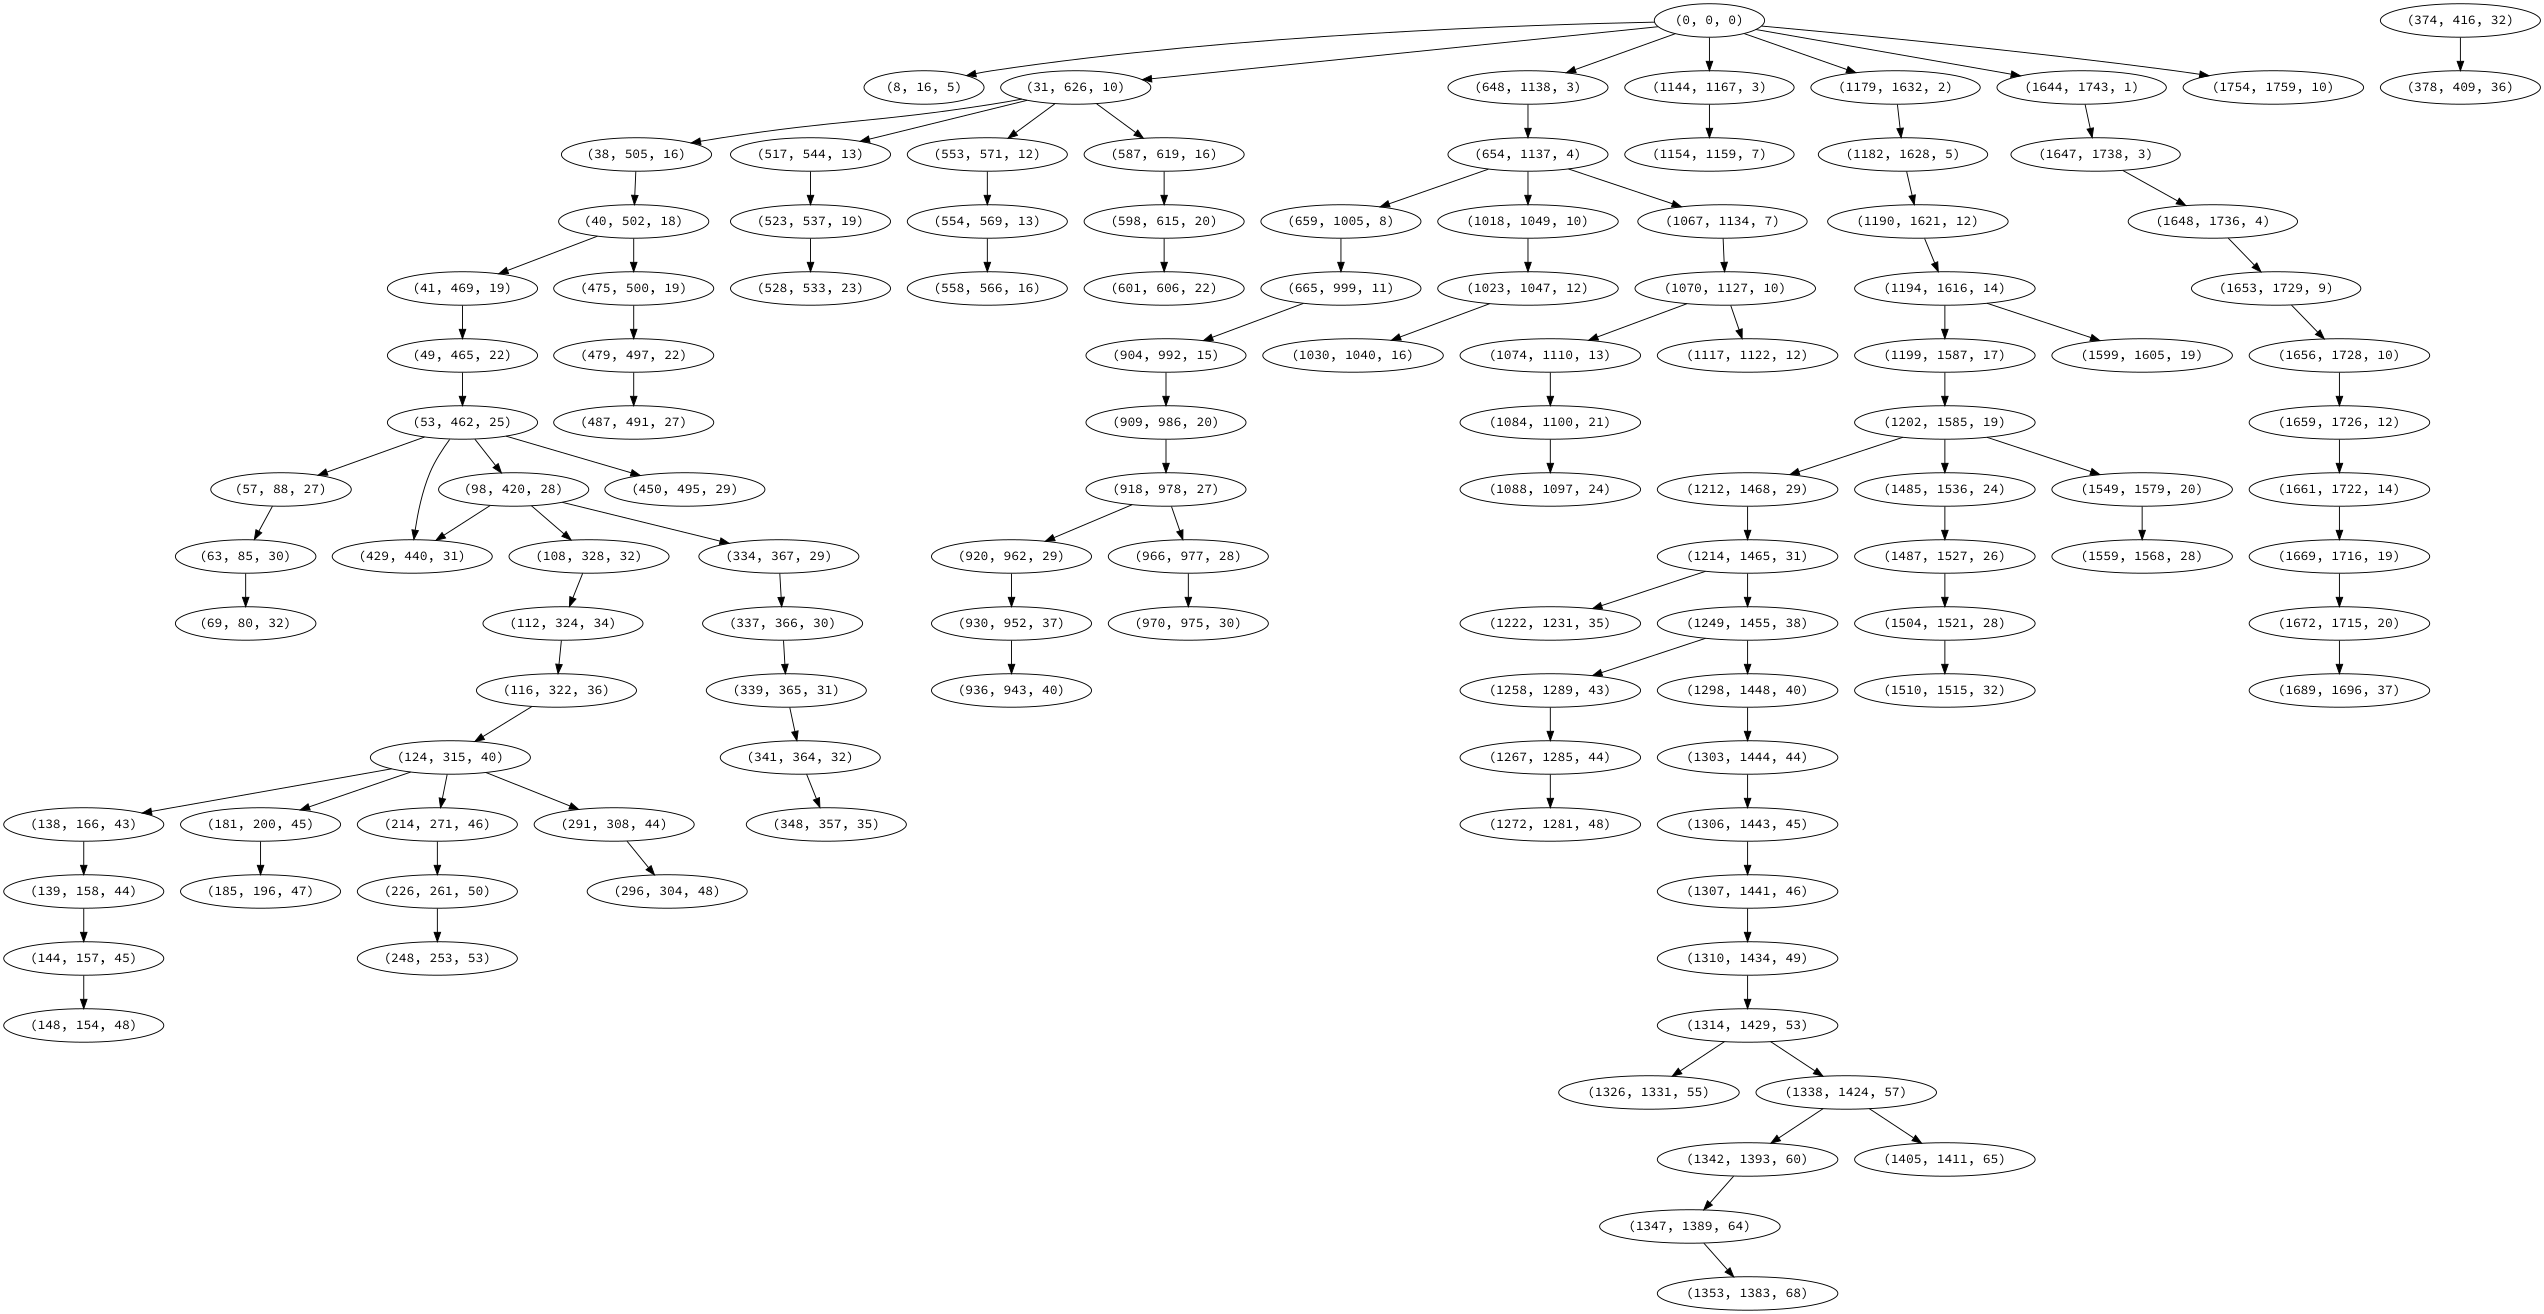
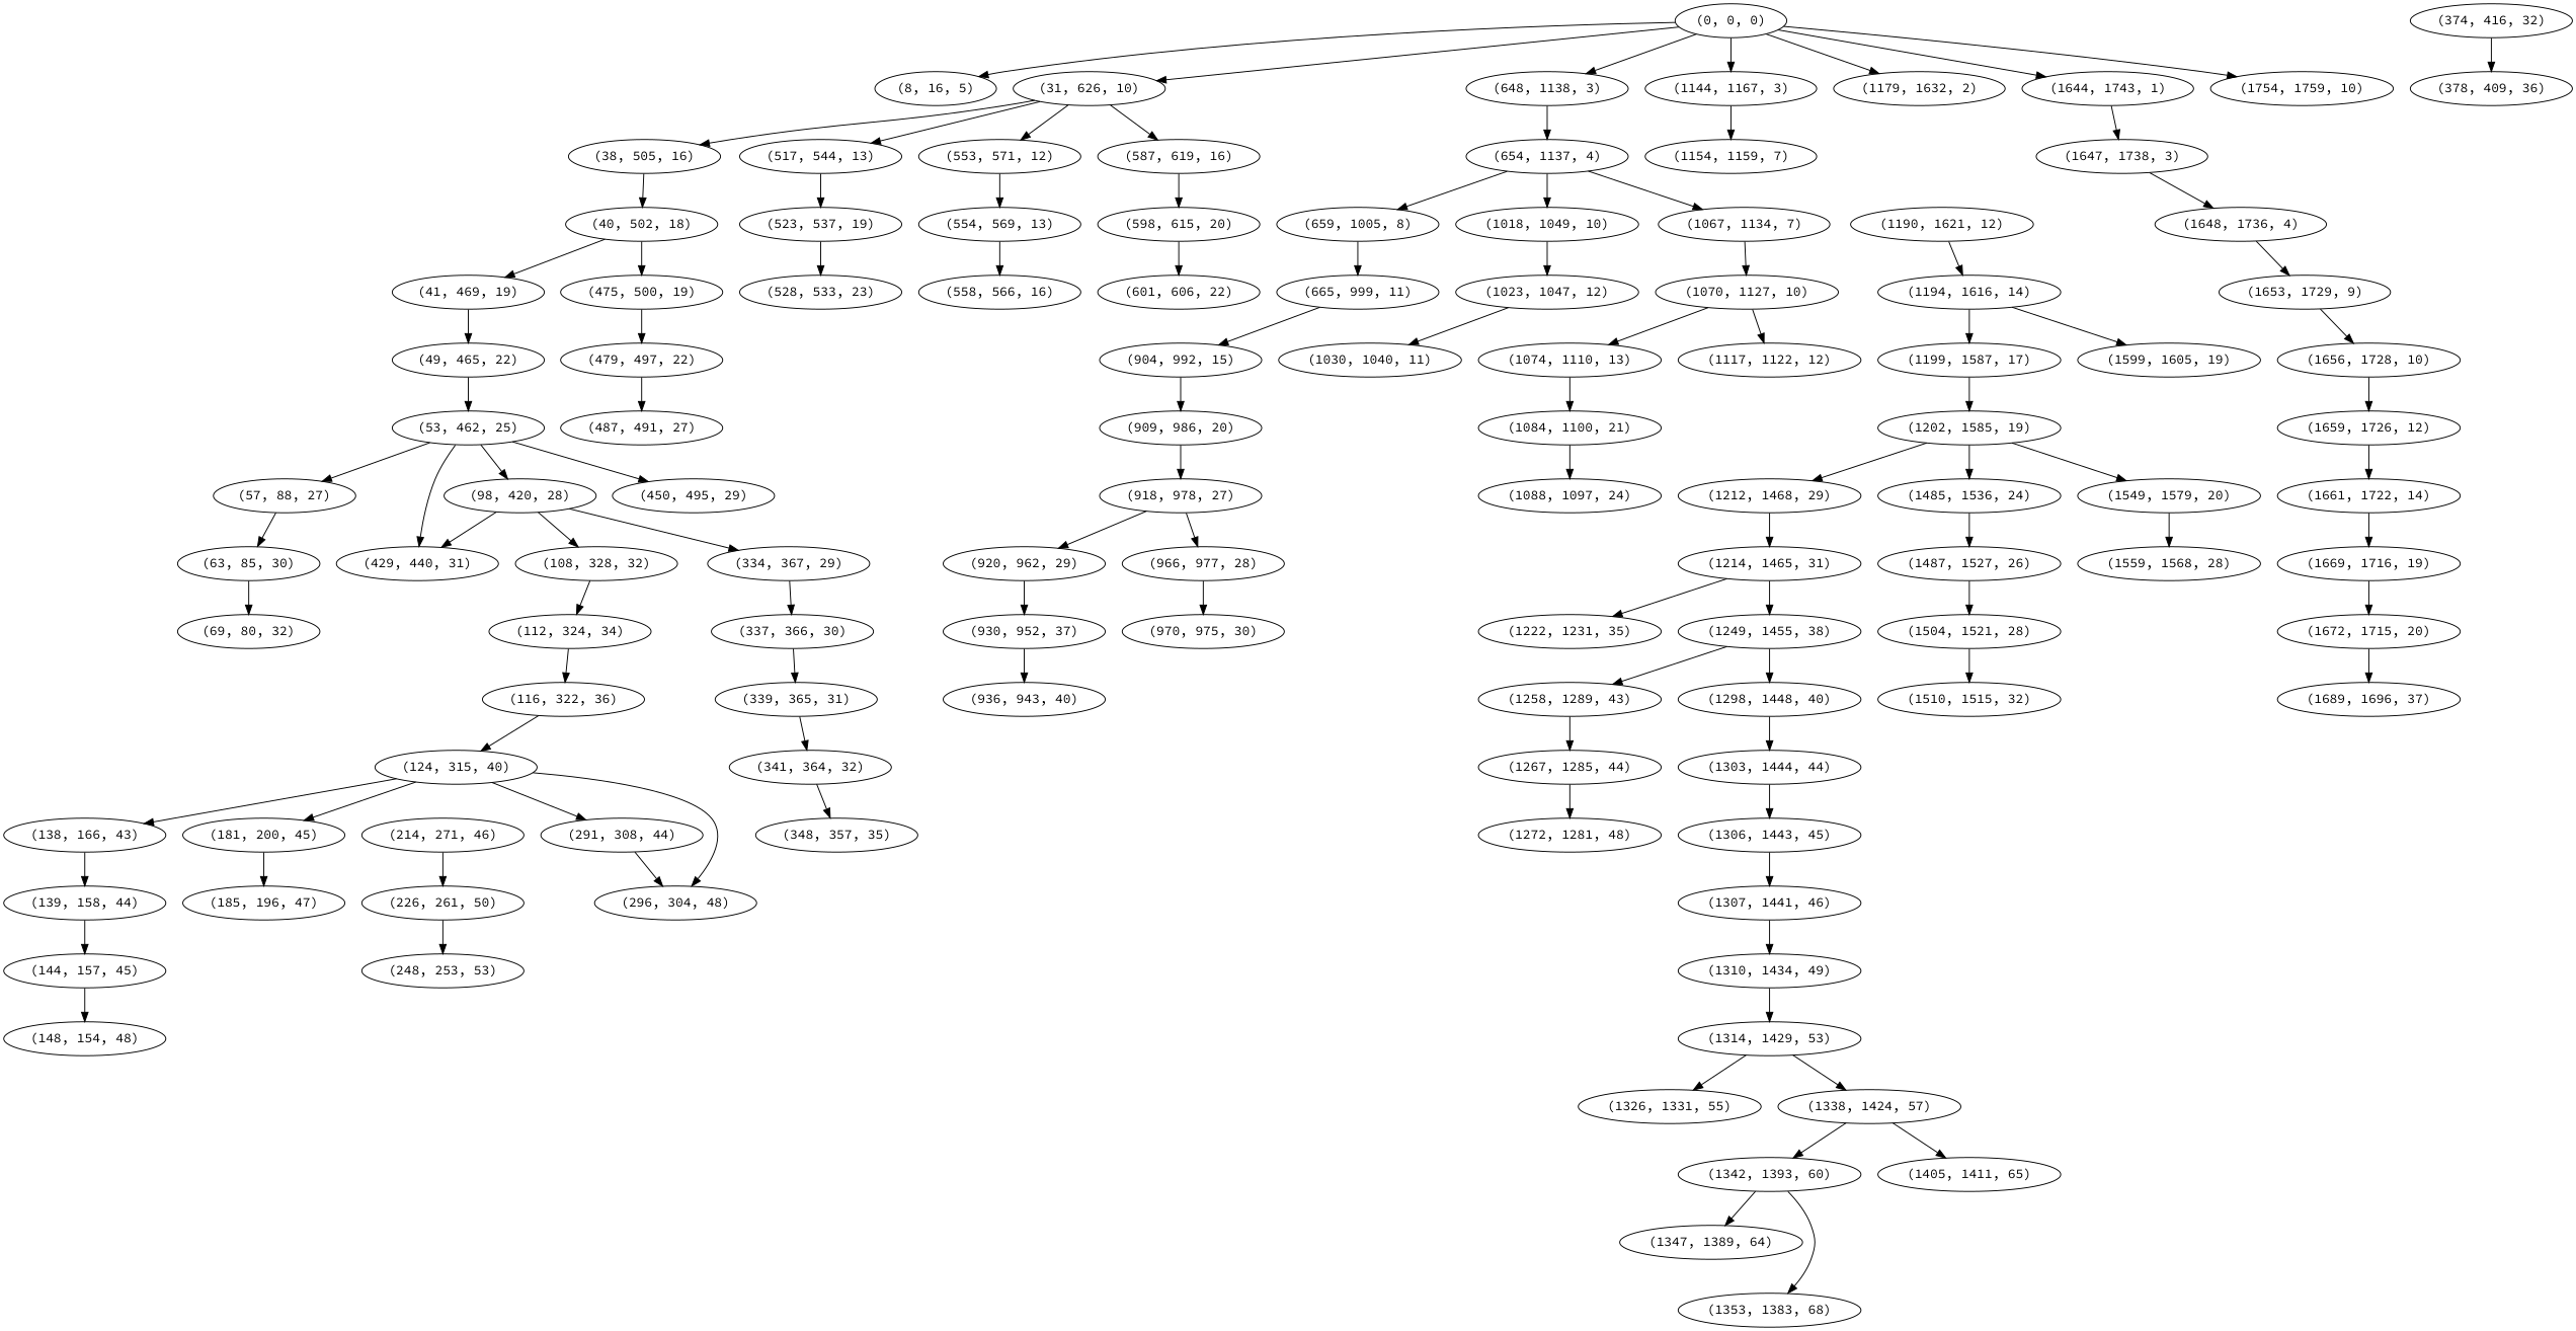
  digraph {
    fontname="Source Code Pro"
    node [fontname="Source Code Pro"]
    edge [fontname="Source Code Pro"]
    "(0, 0, 0)"
    "(8, 16, 5)"
    "(31, 626, 10)"
    "(648, 1138, 3)"
    "(1144, 1167, 3)"
    "(1179, 1632, 2)"
    "(1644, 1743, 1)"
    "(1754, 1759, 10)"
    "(38, 505, 16)"
    "(517, 544, 13)"
    "(553, 571, 12)"
    "(587, 619, 16)"
    "(654, 1137, 4)"
    "(1154, 1159, 7)"
-   "(1182, 1628, 5)"
    "(1647, 1738, 3)"
    "(40, 502, 18)"
    "(523, 537, 19)"
    "(554, 569, 13)"
    "(598, 615, 20)"
    "(41, 469, 19)"
    "(475, 500, 19)"
    "(49, 465, 22)"
    "(479, 497, 22)"
    "(53, 462, 25)"
    "(57, 88, 27)"
    "(98, 420, 28)"
    "(429, 440, 31)"
    n29 [label="(450, 495, 29)"]
    "(63, 85, 30)"
    "(108, 328, 32)"
    "(334, 367, 29)"
    "(69, 80, 32)"
    "(112, 324, 34)"
    "(337, 366, 30)"
    "(374, 416, 32)"
    "(378, 409, 36)"
    "(116, 322, 36)"
    "(124, 315, 40)"
    "(138, 166, 43)"
    "(181, 200, 45)"
    "(214, 271, 46)"
    "(291, 308, 44)"
    "(139, 158, 44)"
    "(185, 196, 47)"
    "(226, 261, 50)"
    "(296, 304, 48)"
    "(144, 157, 45)"
    "(148, 154, 48)"
    "(248, 253, 53)"
    "(339, 365, 31)"
    "(341, 364, 32)"
    "(348, 357, 35)"
    "(487, 491, 27)"
    "(528, 533, 23)"
    "(558, 566, 16)"
    "(601, 606, 22)"
    "(659, 1005, 8)"
    "(1018, 1049, 10)"
    "(1067, 1134, 7)"
    "(665, 999, 11)"
    "(1023, 1047, 12)"
    "(1070, 1127, 10)"
    "(904, 992, 15)"
    "(909, 986, 20)"
    "(918, 978, 27)"
    "(920, 962, 29)"
    "(966, 977, 28)"
    "(930, 952, 37)"
    "(970, 975, 30)"
    "(936, 943, 40)"
-   "(1030, 1040, 16)"
+   "(1030, 1040, 16)" [label="(1030, 1040, 11)"]
    "(1074, 1110, 13)"
    "(1117, 1122, 12)"
    "(1084, 1100, 21)"
    "(1088, 1097, 24)"
    "(1190, 1621, 12)"
    "(1194, 1616, 14)"
    "(1199, 1587, 17)"
    "(1599, 1605, 19)"
    "(1202, 1585, 19)"
    "(1212, 1468, 29)"
    "(1485, 1536, 24)"
    "(1549, 1579, 20)"
    "(1214, 1465, 31)"
    "(1487, 1527, 26)"
    "(1559, 1568, 28)"
    "(1222, 1231, 35)"
    "(1249, 1455, 38)"
    "(1258, 1289, 43)"
    "(1298, 1448, 40)"
    "(1267, 1285, 44)"
    "(1303, 1444, 44)"
    "(1272, 1281, 48)"
    "(1306, 1443, 45)"
    "(1307, 1441, 46)"
    "(1310, 1434, 49)"
    "(1314, 1429, 53)"
    "(1326, 1331, 55)"
    "(1338, 1424, 57)"
    "(1342, 1393, 60)"
    "(1405, 1411, 65)"
    "(1347, 1389, 64)"
    "(1353, 1383, 68)"
    "(1504, 1521, 28)"
    "(1510, 1515, 32)"
    "(1648, 1736, 4)"
    "(1653, 1729, 9)"
    "(1656, 1728, 10)"
    "(1659, 1726, 12)"
    "(1661, 1722, 14)"
    "(1669, 1716, 19)"
    "(1672, 1715, 20)"
    "(1689, 1696, 37)"
    "(0, 0, 0)" -> "(8, 16, 5)"
    "(0, 0, 0)" -> "(31, 626, 10)"
    "(0, 0, 0)" -> "(648, 1138, 3)"
    "(0, 0, 0)" -> "(1144, 1167, 3)"
    "(0, 0, 0)" -> "(1179, 1632, 2)"
    "(0, 0, 0)" -> "(1644, 1743, 1)"
    "(0, 0, 0)" -> "(1754, 1759, 10)"
    "(31, 626, 10)" -> "(38, 505, 16)"
    "(31, 626, 10)" -> "(517, 544, 13)"
    "(31, 626, 10)" -> "(553, 571, 12)"
    "(31, 626, 10)" -> "(587, 619, 16)"
    "(648, 1138, 3)" -> "(654, 1137, 4)"
    "(1144, 1167, 3)" -> "(1154, 1159, 7)"
-   "(1179, 1632, 2)" -> "(1182, 1628, 5)"
    "(1644, 1743, 1)" -> "(1647, 1738, 3)"
    "(38, 505, 16)" -> "(40, 502, 18)"
    "(517, 544, 13)" -> "(523, 537, 19)"
    "(553, 571, 12)" -> "(554, 569, 13)"
    "(587, 619, 16)" -> "(598, 615, 20)"
    "(654, 1137, 4)" -> "(659, 1005, 8)"
    "(654, 1137, 4)" -> "(1018, 1049, 10)"
    "(654, 1137, 4)" -> "(1067, 1134, 7)"
-   "(1182, 1628, 5)" -> "(1190, 1621, 12)"
    "(1647, 1738, 3)" -> "(1648, 1736, 4)"
    "(40, 502, 18)" -> "(41, 469, 19)"
    "(40, 502, 18)" -> "(475, 500, 19)"
    "(523, 537, 19)" -> "(528, 533, 23)"
    "(554, 569, 13)" -> "(558, 566, 16)"
    "(598, 615, 20)" -> "(601, 606, 22)"
    "(41, 469, 19)" -> "(49, 465, 22)"
    "(475, 500, 19)" -> "(479, 497, 22)"
    "(49, 465, 22)" -> "(53, 462, 25)"
    "(479, 497, 22)" -> "(487, 491, 27)"
    "(53, 462, 25)" -> "(57, 88, 27)"
    "(53, 462, 25)" -> "(98, 420, 28)"
    "(53, 462, 25)" -> "(429, 440, 31)"
    "(53, 462, 25)" -> n29
    "(57, 88, 27)" -> "(63, 85, 30)"
    "(98, 420, 28)" -> "(429, 440, 31)"
    "(98, 420, 28)" -> "(108, 328, 32)"
    "(98, 420, 28)" -> "(334, 367, 29)"
    "(63, 85, 30)" -> "(69, 80, 32)"
    "(108, 328, 32)" -> "(112, 324, 34)"
    "(334, 367, 29)" -> "(337, 366, 30)"
    "(112, 324, 34)" -> "(116, 322, 36)"
    "(337, 366, 30)" -> "(339, 365, 31)"
    "(374, 416, 32)" -> "(378, 409, 36)"
    "(116, 322, 36)" -> "(124, 315, 40)"
    "(124, 315, 40)" -> "(138, 166, 43)"
    "(124, 315, 40)" -> "(181, 200, 45)"
-   "(124, 315, 40)" -> "(214, 271, 46)"
+   "(124, 315, 40)" -> "(296, 304, 48)"
    "(124, 315, 40)" -> "(291, 308, 44)"
    "(138, 166, 43)" -> "(139, 158, 44)"
    "(181, 200, 45)" -> "(185, 196, 47)"
    "(214, 271, 46)" -> "(226, 261, 50)"
    "(291, 308, 44)" -> "(296, 304, 48)"
    "(139, 158, 44)" -> "(144, 157, 45)"
    "(226, 261, 50)" -> "(248, 253, 53)"
    "(144, 157, 45)" -> "(148, 154, 48)"
    "(339, 365, 31)" -> "(341, 364, 32)"
    "(341, 364, 32)" -> "(348, 357, 35)"
    "(659, 1005, 8)" -> "(665, 999, 11)"
    "(1018, 1049, 10)" -> "(1023, 1047, 12)"
    "(1067, 1134, 7)" -> "(1070, 1127, 10)"
    "(665, 999, 11)" -> "(904, 992, 15)"
    "(1023, 1047, 12)" -> "(1030, 1040, 16)"
    "(1070, 1127, 10)" -> "(1074, 1110, 13)"
    "(1070, 1127, 10)" -> "(1117, 1122, 12)"
    "(904, 992, 15)" -> "(909, 986, 20)"
    "(909, 986, 20)" -> "(918, 978, 27)"
    "(918, 978, 27)" -> "(920, 962, 29)"
    "(918, 978, 27)" -> "(966, 977, 28)"
    "(920, 962, 29)" -> "(930, 952, 37)"
    "(966, 977, 28)" -> "(970, 975, 30)"
    "(930, 952, 37)" -> "(936, 943, 40)"
    "(1074, 1110, 13)" -> "(1084, 1100, 21)"
    "(1084, 1100, 21)" -> "(1088, 1097, 24)"
    "(1190, 1621, 12)" -> "(1194, 1616, 14)"
    "(1194, 1616, 14)" -> "(1199, 1587, 17)"
    "(1194, 1616, 14)" -> "(1599, 1605, 19)"
    "(1199, 1587, 17)" -> "(1202, 1585, 19)"
    "(1202, 1585, 19)" -> "(1212, 1468, 29)"
    "(1202, 1585, 19)" -> "(1485, 1536, 24)"
    "(1202, 1585, 19)" -> "(1549, 1579, 20)"
    "(1212, 1468, 29)" -> "(1214, 1465, 31)"
    "(1485, 1536, 24)" -> "(1487, 1527, 26)"
    "(1549, 1579, 20)" -> "(1559, 1568, 28)"
    "(1214, 1465, 31)" -> "(1222, 1231, 35)"
    "(1214, 1465, 31)" -> "(1249, 1455, 38)"
    "(1487, 1527, 26)" -> "(1504, 1521, 28)"
    "(1249, 1455, 38)" -> "(1258, 1289, 43)"
    "(1249, 1455, 38)" -> "(1298, 1448, 40)"
    "(1258, 1289, 43)" -> "(1267, 1285, 44)"
    "(1298, 1448, 40)" -> "(1303, 1444, 44)"
    "(1267, 1285, 44)" -> "(1272, 1281, 48)"
    "(1303, 1444, 44)" -> "(1306, 1443, 45)"
    "(1306, 1443, 45)" -> "(1307, 1441, 46)"
    "(1307, 1441, 46)" -> "(1310, 1434, 49)"
    "(1310, 1434, 49)" -> "(1314, 1429, 53)"
    "(1314, 1429, 53)" -> "(1326, 1331, 55)"
    "(1314, 1429, 53)" -> "(1338, 1424, 57)"
    "(1338, 1424, 57)" -> "(1342, 1393, 60)"
    "(1338, 1424, 57)" -> "(1405, 1411, 65)"
    "(1342, 1393, 60)" -> "(1347, 1389, 64)"
-   "(1347, 1389, 64)" -> "(1353, 1383, 68)"
+   "(1342, 1393, 60)" -> "(1353, 1383, 68)"
    "(1504, 1521, 28)" -> "(1510, 1515, 32)"
    "(1648, 1736, 4)" -> "(1653, 1729, 9)"
    "(1653, 1729, 9)" -> "(1656, 1728, 10)"
    "(1656, 1728, 10)" -> "(1659, 1726, 12)"
    "(1659, 1726, 12)" -> "(1661, 1722, 14)"
    "(1661, 1722, 14)" -> "(1669, 1716, 19)"
    "(1669, 1716, 19)" -> "(1672, 1715, 20)"
    "(1672, 1715, 20)" -> "(1689, 1696, 37)"
  }
